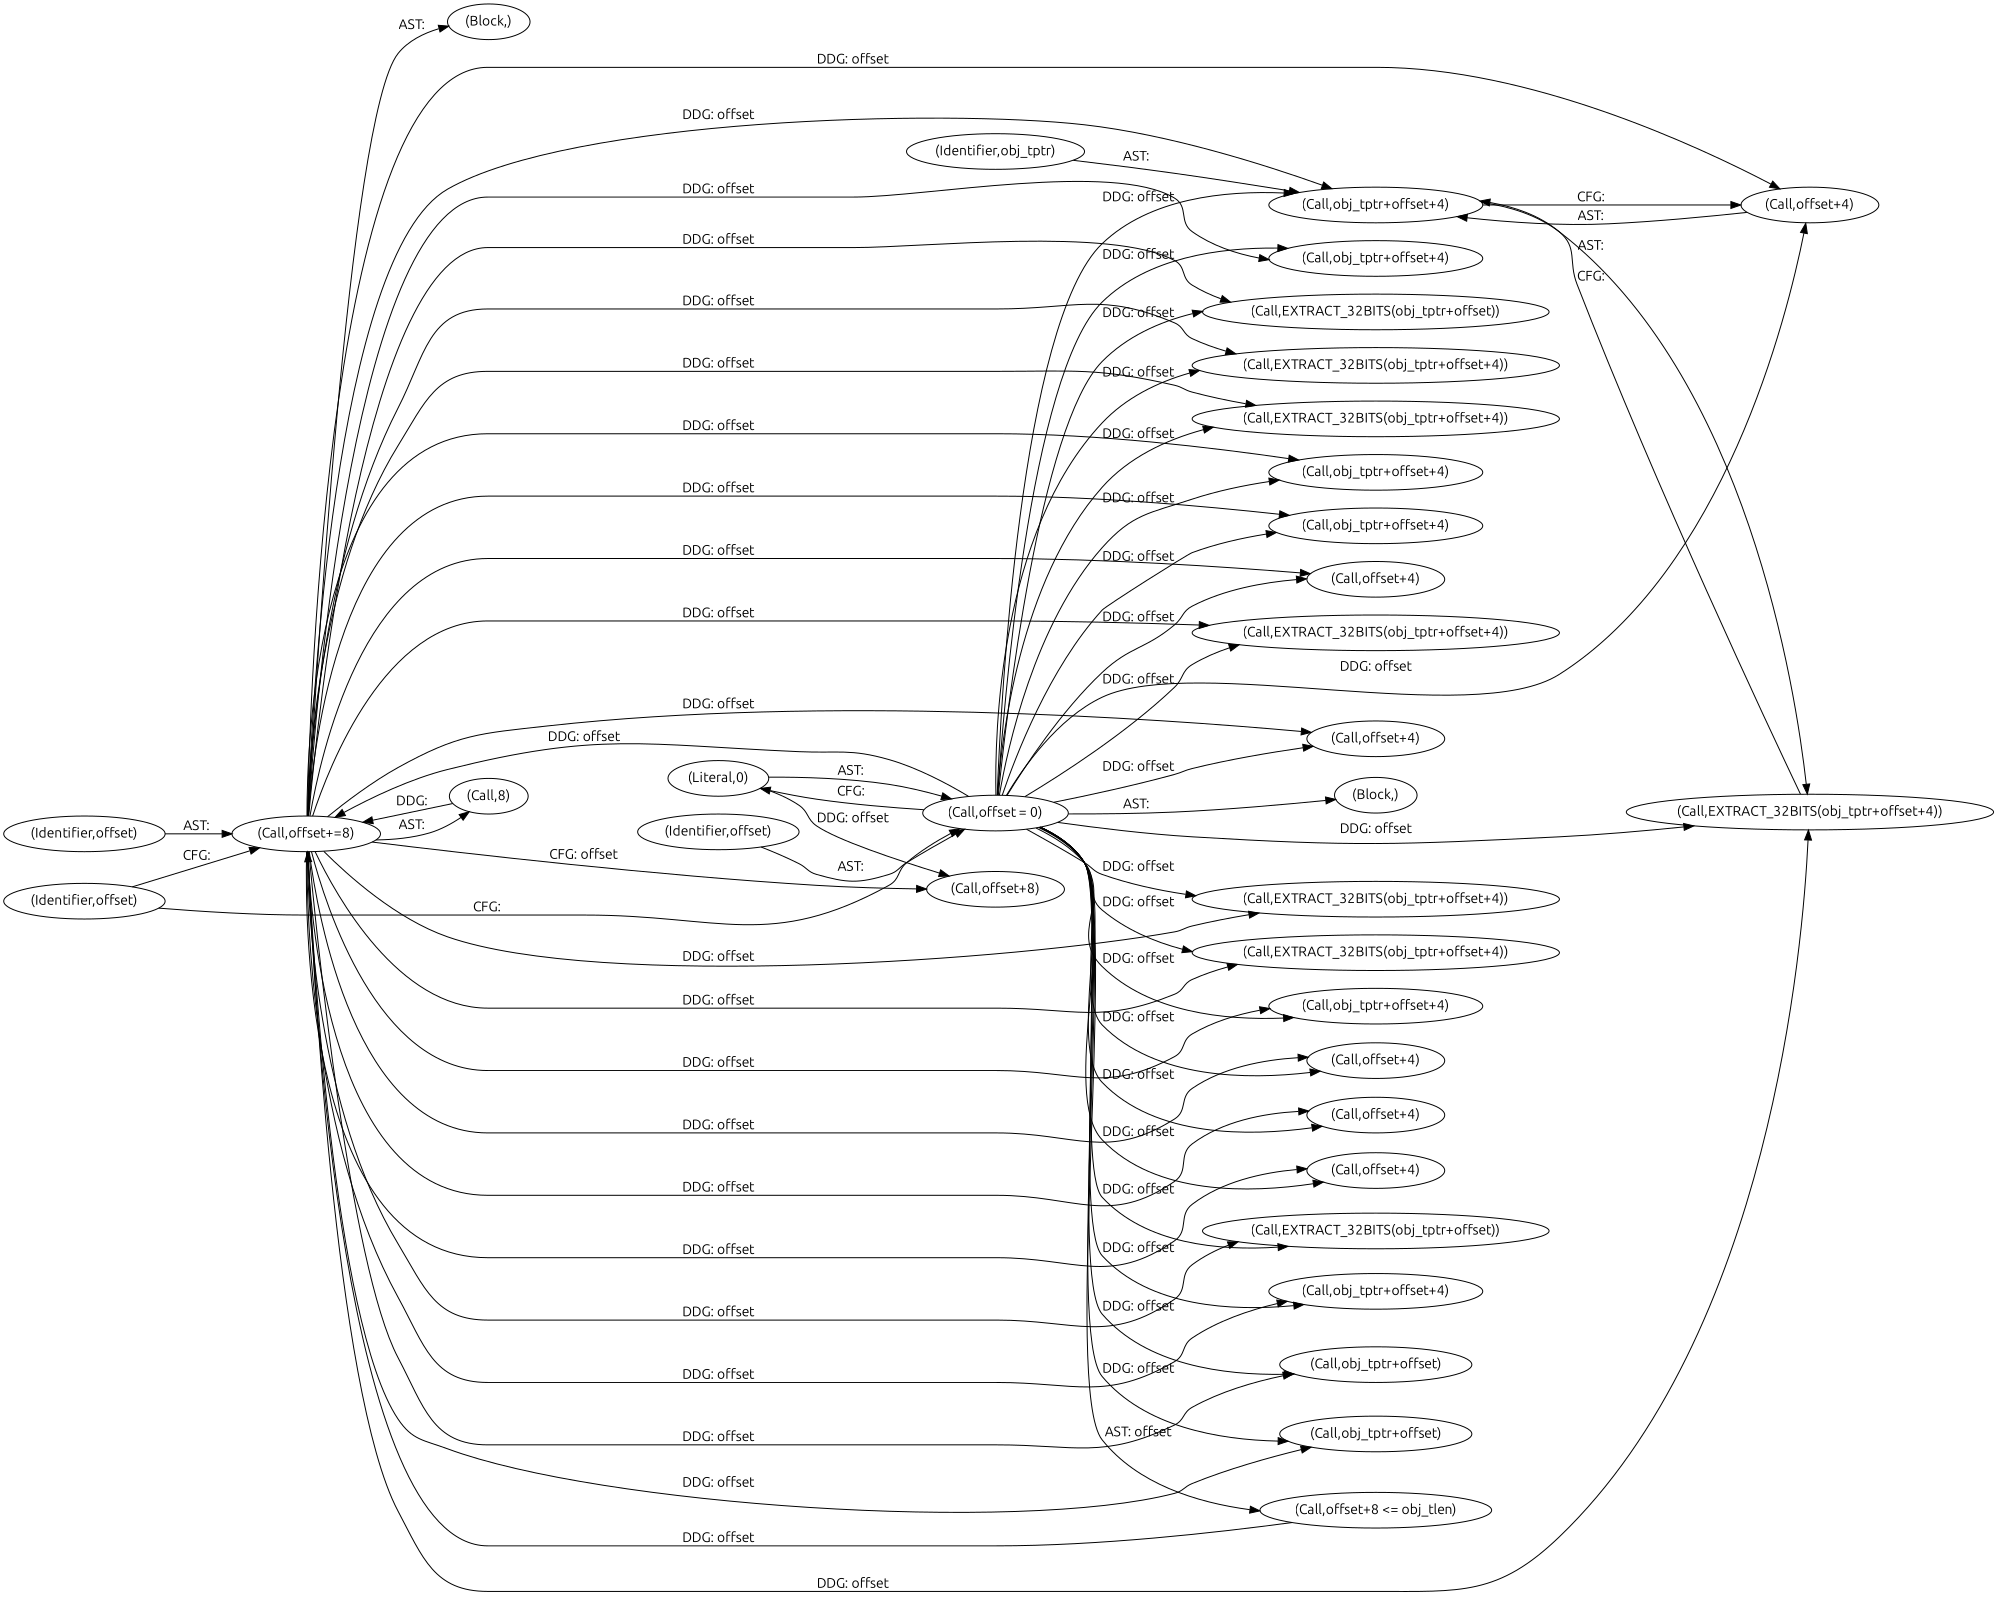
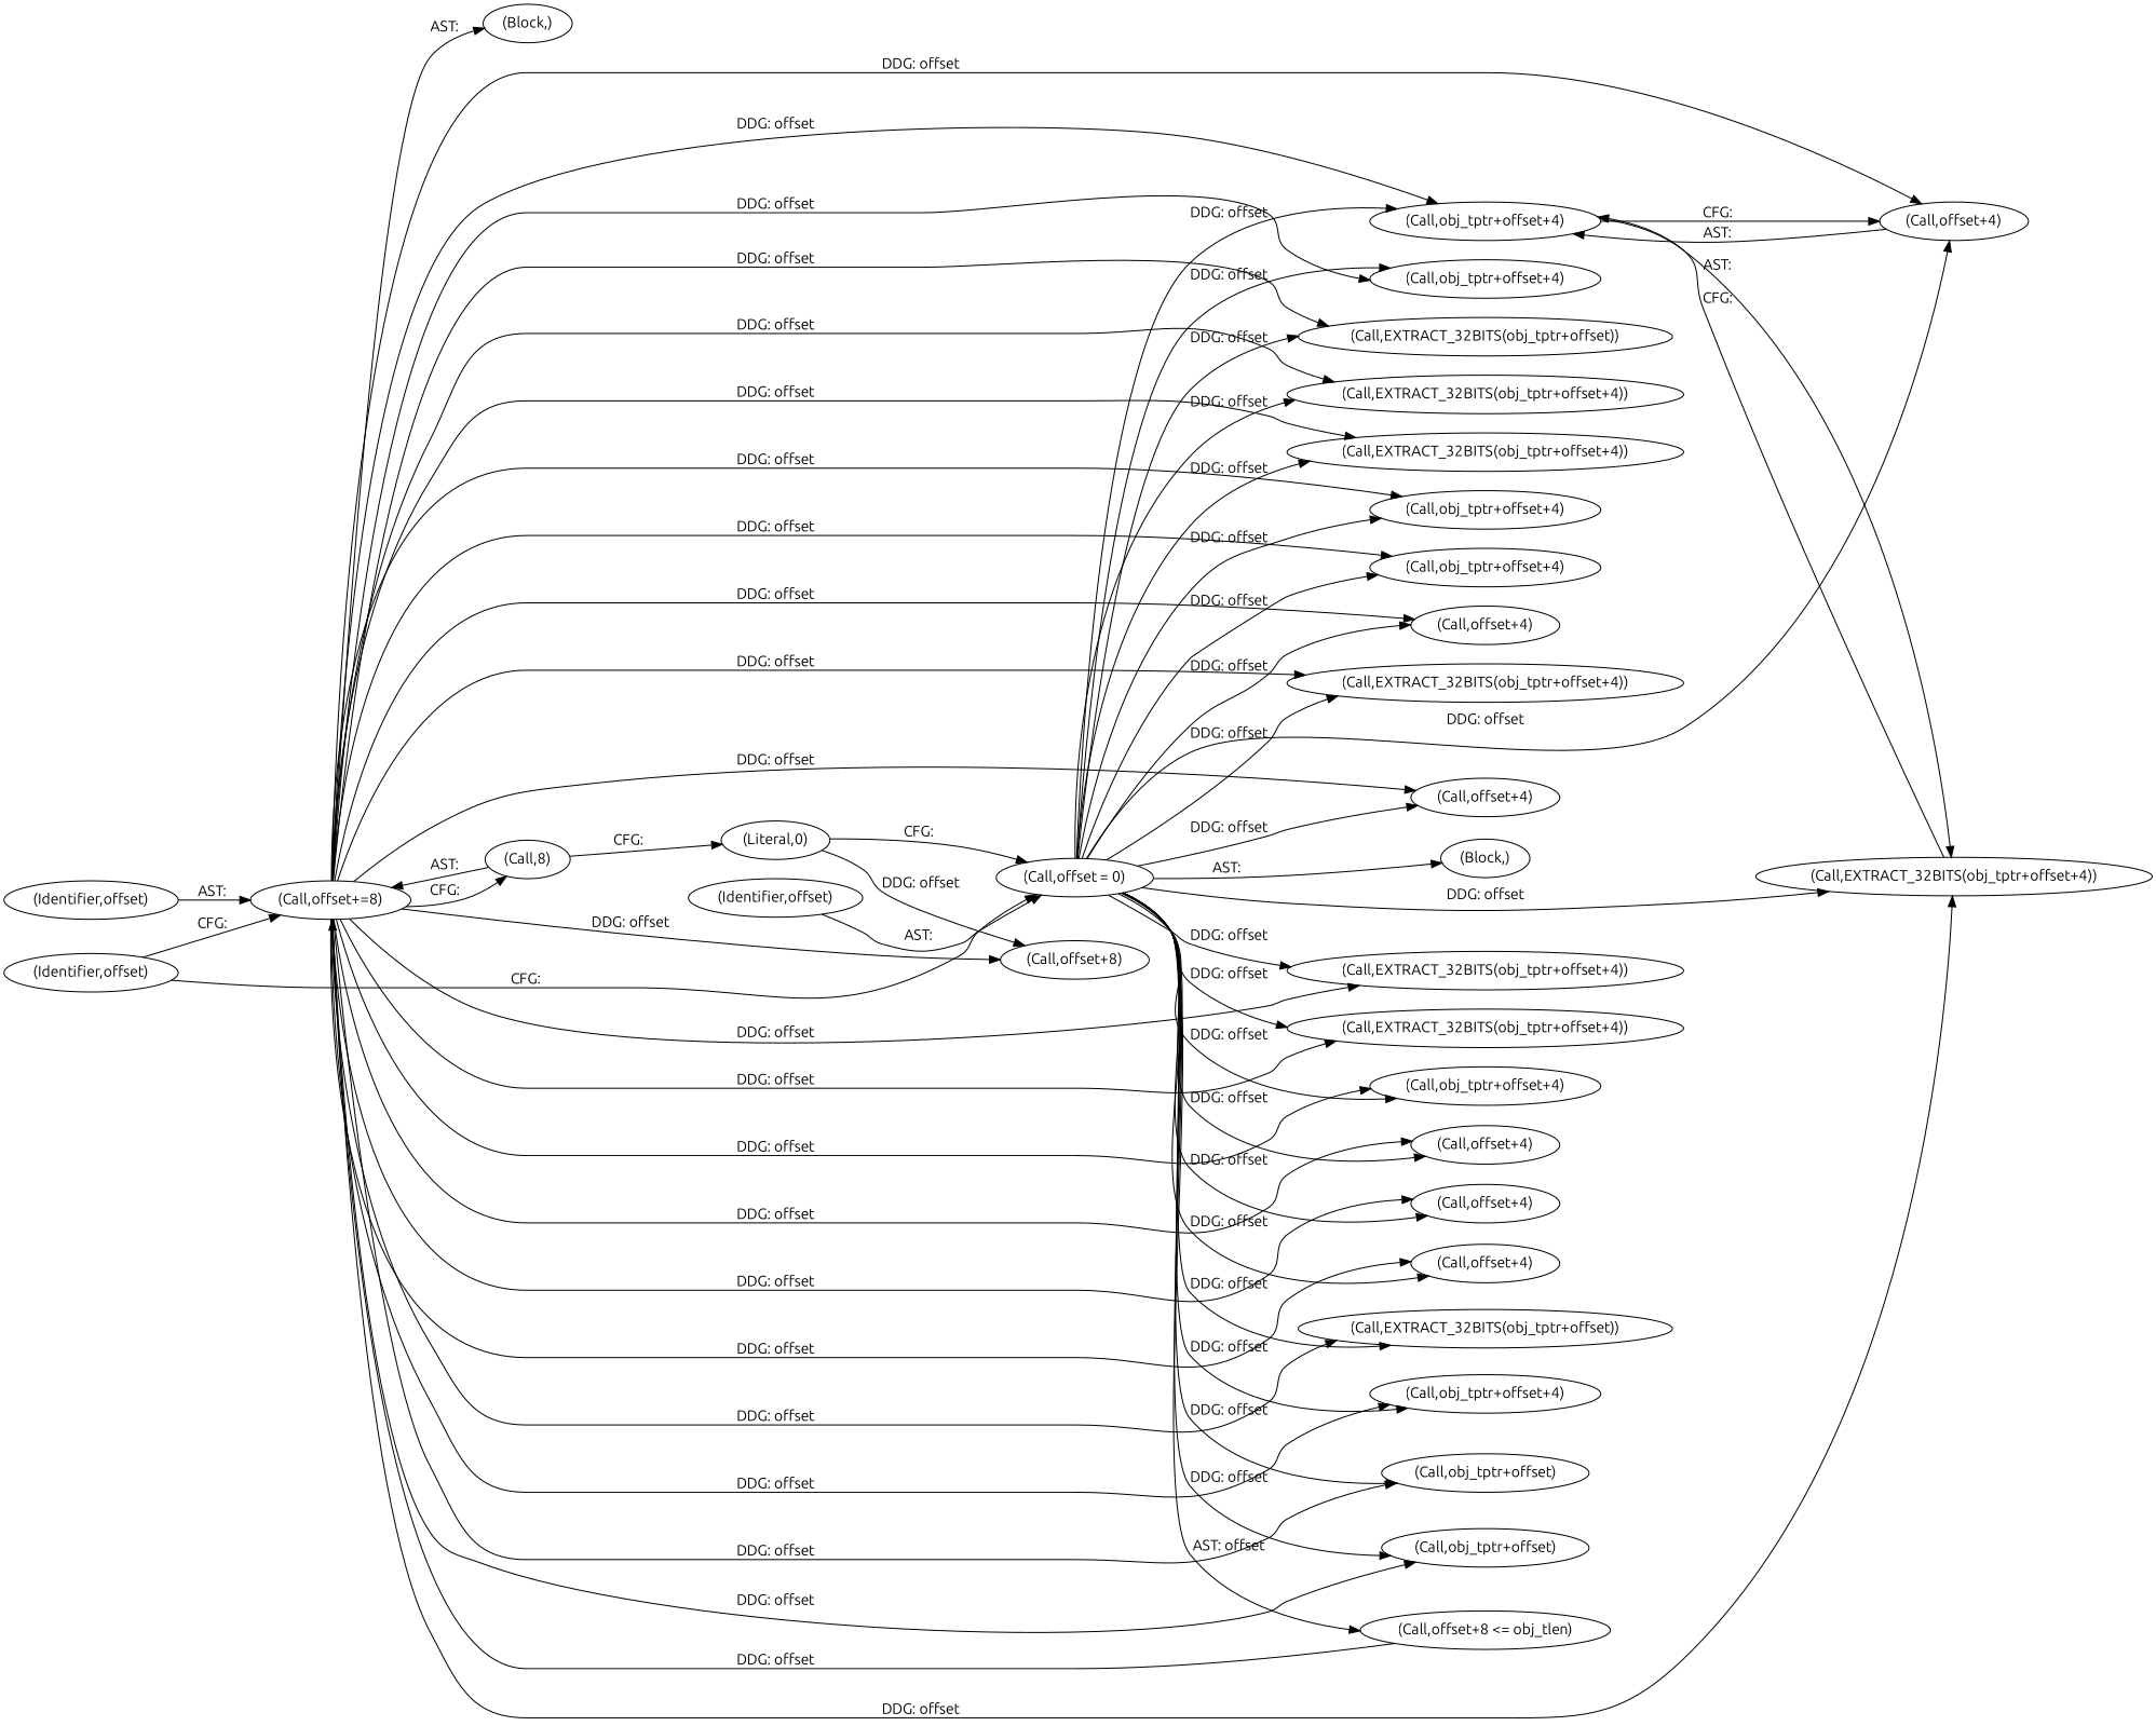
  digraph {
    fontname=Ubuntu
    rankdir=LR
    node [fontname=Ubuntu]
    edge [fontname=Ubuntu]
    n1 [label="(Call,obj_tptr+offset+4)"]
    n2 [label="(Call,offset+4)"]
    n3 [label="(Call,EXTRACT_32BITS(obj_tptr+offset+4))"]
    n4 [label="(Call,offset+=8)"]
    n5 [label="(Block,)"]
    n6 [label="(Call,obj_tptr+offset+4)"]
    n7 [label="(Call,EXTRACT_32BITS(obj_tptr+offset))"]
    n8 [label="(Call,EXTRACT_32BITS(obj_tptr+offset+4))"]
    n9 [label="(Call,EXTRACT_32BITS(obj_tptr+offset+4))"]
    n10 [label="(Call,obj_tptr+offset+4)"]
    n11 [label="(Call,8)"]
    n12 [label="(Call,obj_tptr+offset+4)"]
    n13 [label="(Call,offset+4)"]
    n14 [label="(Call,EXTRACT_32BITS(obj_tptr+offset+4))"]
    n15 [label="(Call,offset+4)"]
    n16 [label="(Call,EXTRACT_32BITS(obj_tptr+offset+4))"]
    n17 [label="(Call,EXTRACT_32BITS(obj_tptr+offset+4))"]
    n18 [label="(Call,obj_tptr+offset+4)"]
    n19 [label="(Call,offset+4)"]
    n20 [label="(Call,offset+4)"]
    n21 [label="(Call,offset+4)"]
    n22 [label="(Call,EXTRACT_32BITS(obj_tptr+offset))"]
    n23 [label="(Call,obj_tptr+offset+4)"]
    n24 [label="(Call,obj_tptr+offset)"]
    n25 [label="(Call,obj_tptr+offset)"]
    n26 [label="(Call,offset+8)"]
    n27 [label="(Call,offset+8 <= obj_tlen)"]
    n28 [label="(Call,offset = 0)"]
    n29 [label="(Block,)"]
    n30 [label="(Literal,0)"]
    n31 [label="(Identifier,offset)"]
    n32 [label="(Identifier,offset)"]
    n33 [label="(Identifier,offset)"]
-   n34 [label="(Identifier,obj_tptr)"]
    n1 -> n2 [label="CFG: "]
    n1 -> n3 [label="AST: "]
    n2 -> n1 [label="AST: "]
    n3 -> n1 [label="CFG: "]
    n4 -> n1 [label="DDG: offset"]
    n4 -> n2 [label="DDG: offset"]
    n4 -> n3 [label="DDG: offset"]
    n4 -> n5 [label="AST: "]
    n4 -> n6 [label="DDG: offset"]
    n4 -> n7 [label="DDG: offset"]
    n4 -> n8 [label="DDG: offset"]
    n4 -> n9 [label="DDG: offset"]
    n4 -> n10 [label="DDG: offset"]
-   n4 -> n11 [label="AST: "]
+   n4 -> n11 [label="CFG: "]
    n4 -> n12 [label="DDG: offset"]
    n4 -> n13 [label="DDG: offset"]
    n4 -> n14 [label="DDG: offset"]
    n4 -> n15 [label="DDG: offset"]
    n4 -> n16 [label="DDG: offset"]
    n4 -> n17 [label="DDG: offset"]
    n4 -> n18 [label="DDG: offset"]
    n4 -> n19 [label="DDG: offset"]
    n4 -> n20 [label="DDG: offset"]
    n4 -> n21 [label="DDG: offset"]
    n4 -> n22 [label="DDG: offset"]
    n4 -> n23 [label="DDG: offset"]
    n4 -> n24 [label="DDG: offset"]
    n4 -> n25 [label="DDG: offset"]
-   n4 -> n26 [label="CFG: offset"]
-   n11 -> n4 [label="DDG: "]
+   n4 -> n26 [label="DDG: offset"]
+   n11 -> n4 [label="AST: "]
    n27 -> n4 [label="DDG: offset"]
    n28 -> n1 [label="DDG: offset"]
    n28 -> n2 [label="DDG: offset"]
    n28 -> n3 [label="DDG: offset"]
-   n28 -> n4 [label="DDG: offset"]
    n28 -> n6 [label="DDG: offset"]
    n28 -> n7 [label="DDG: offset"]
    n28 -> n8 [label="DDG: offset"]
    n28 -> n9 [label="DDG: offset"]
    n28 -> n10 [label="DDG: offset"]
    n28 -> n12 [label="DDG: offset"]
    n28 -> n13 [label="DDG: offset"]
    n28 -> n14 [label="DDG: offset"]
    n28 -> n15 [label="DDG: offset"]
    n28 -> n16 [label="DDG: offset"]
    n28 -> n17 [label="DDG: offset"]
    n28 -> n18 [label="DDG: offset"]
    n28 -> n19 [label="DDG: offset"]
    n28 -> n20 [label="DDG: offset"]
    n28 -> n21 [label="DDG: offset"]
    n28 -> n22 [label="DDG: offset"]
    n28 -> n23 [label="DDG: offset"]
    n28 -> n24 [label="DDG: offset"]
    n28 -> n25 [label="DDG: offset"]
    n28 -> n27 [label="AST: offset"]
    n28 -> n29 [label="AST: "]
-   n28 -> n30 [label="CFG: "]
+   n11 -> n30 [label="CFG: "]
    n30 -> n26 [label="DDG: offset"]
-   n30 -> n28 [label="AST: "]
+   n30 -> n28 [label="CFG: "]
    n31 -> n4 [label="AST: "]
    n32 -> n28 [label="AST: "]
    n33 -> n4 [label="CFG: "]
    n33 -> n28 [label="CFG: "]
-   n34 -> n1 [label="AST: "]
  }
